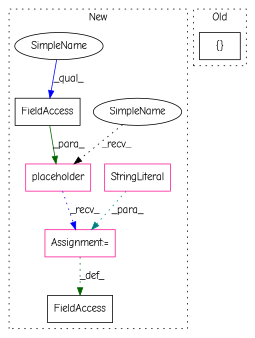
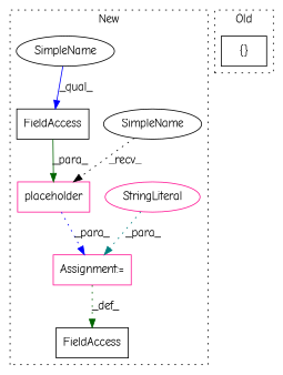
  digraph {
    fontname="Comic Neue"
    node [a=22 color=black fontname="Comic Neue" l=10 s=1839 shape=box]
    edge [color=blue fontname="Comic Neue" style=dotted]
    n1 [a=32 color=deeppink l="12,1" label=placeholder s="1827,1872"]
    n2 [l=16 label=FieldAccess]
-   n3 [a=45 color=deeppink l=11 label=StringLiteral s=1861]
+   n3 [a=45 color=deeppink l=11 label=StringLiteral s=1861 shape=ellipse]
    n4 [a=7 color=deeppink l=1 label="Assignment:=" s=1815]
    n5 [l=18 label=FieldAccess s=1797]
    n6 [a=42 label=SimpleName s=1816 shape=ellipse]
    n7 [a=42 label=SimpleName shape=ellipse]
    n8 [a=4 l="1,1" label="{}" s="1678,1692"]
    subgraph cluster_1 {
      label=New
      style=dotted
      n1
      n2
      n3
      n4
      n5
      n6
      n7
    }
    subgraph cluster_2 {
      label=Old
      style=dotted
      n8
    }
-   n1 -> n4 [label=_recv_]
+   n1 -> n4 [label=_para_]
    n2 -> n1 [color=darkgreen label=_para_ style=solid]
    n3 -> n4 [color=teal label=_para_]
    n4 -> n5 [color=darkgreen label=_def_]
    n6 -> n1 [color=black label=_recv_]
    n7 -> n2 [label=_qual_ style=solid]
  }
